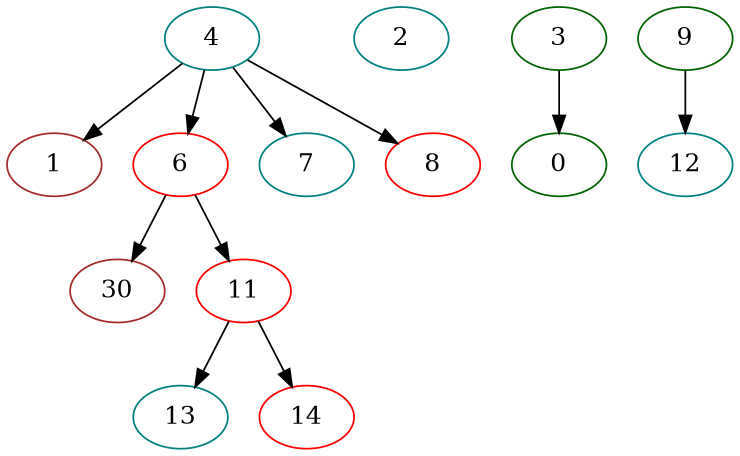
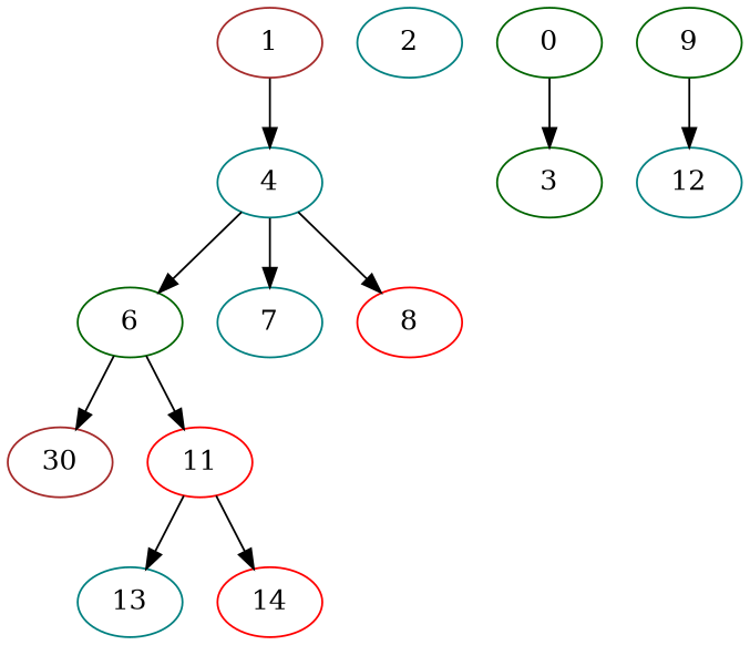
  digraph {
    node [alpha=0.14 color=teal]
    1 [alpha=0.12 color=brown expect_size=3675284762976289]
    4 [expect_size=75924692933804032]
-   6 [alpha=0.07 color=red expect_size=5558209905560445]
+   6 [alpha=0.07 color=darkgreen expect_size=5558209905560445]
    7 [alpha=0.18 expect_size=148119705524109312]
    8 [alpha=0.15 color=red expect_size=6164255561025212]
    n6 [color=brown expect_size=44935592878657 label=30]
    11 [alpha=0.03 color=red expect_size=225749370704886]
    2 [alpha=0.19 expect_size=9353802742748578]
    3 [alpha=0.07 color=darkgreen expect_size=202901270355247104]
    n10 [alpha=0.01 color=darkgreen expect_size=12593639617410348 label=0]
    13 [alpha=0.12 expect_size=1926617258516283392]
    14 [alpha=0.07 color=red expect_size=435530177057154]
    9 [color=darkgreen expect_size=81544817379333]
    12 [alpha=0.03 expect_size=1086779532771328000]
-   4 -> 1
+   1 -> 4
    4 -> 6
    4 -> 7
    4 -> 8
    6 -> n6
    6 -> 11
    11 -> 13
    11 -> 14
-   3 -> n10
+   n10 -> 3
    9 -> 12
  }
